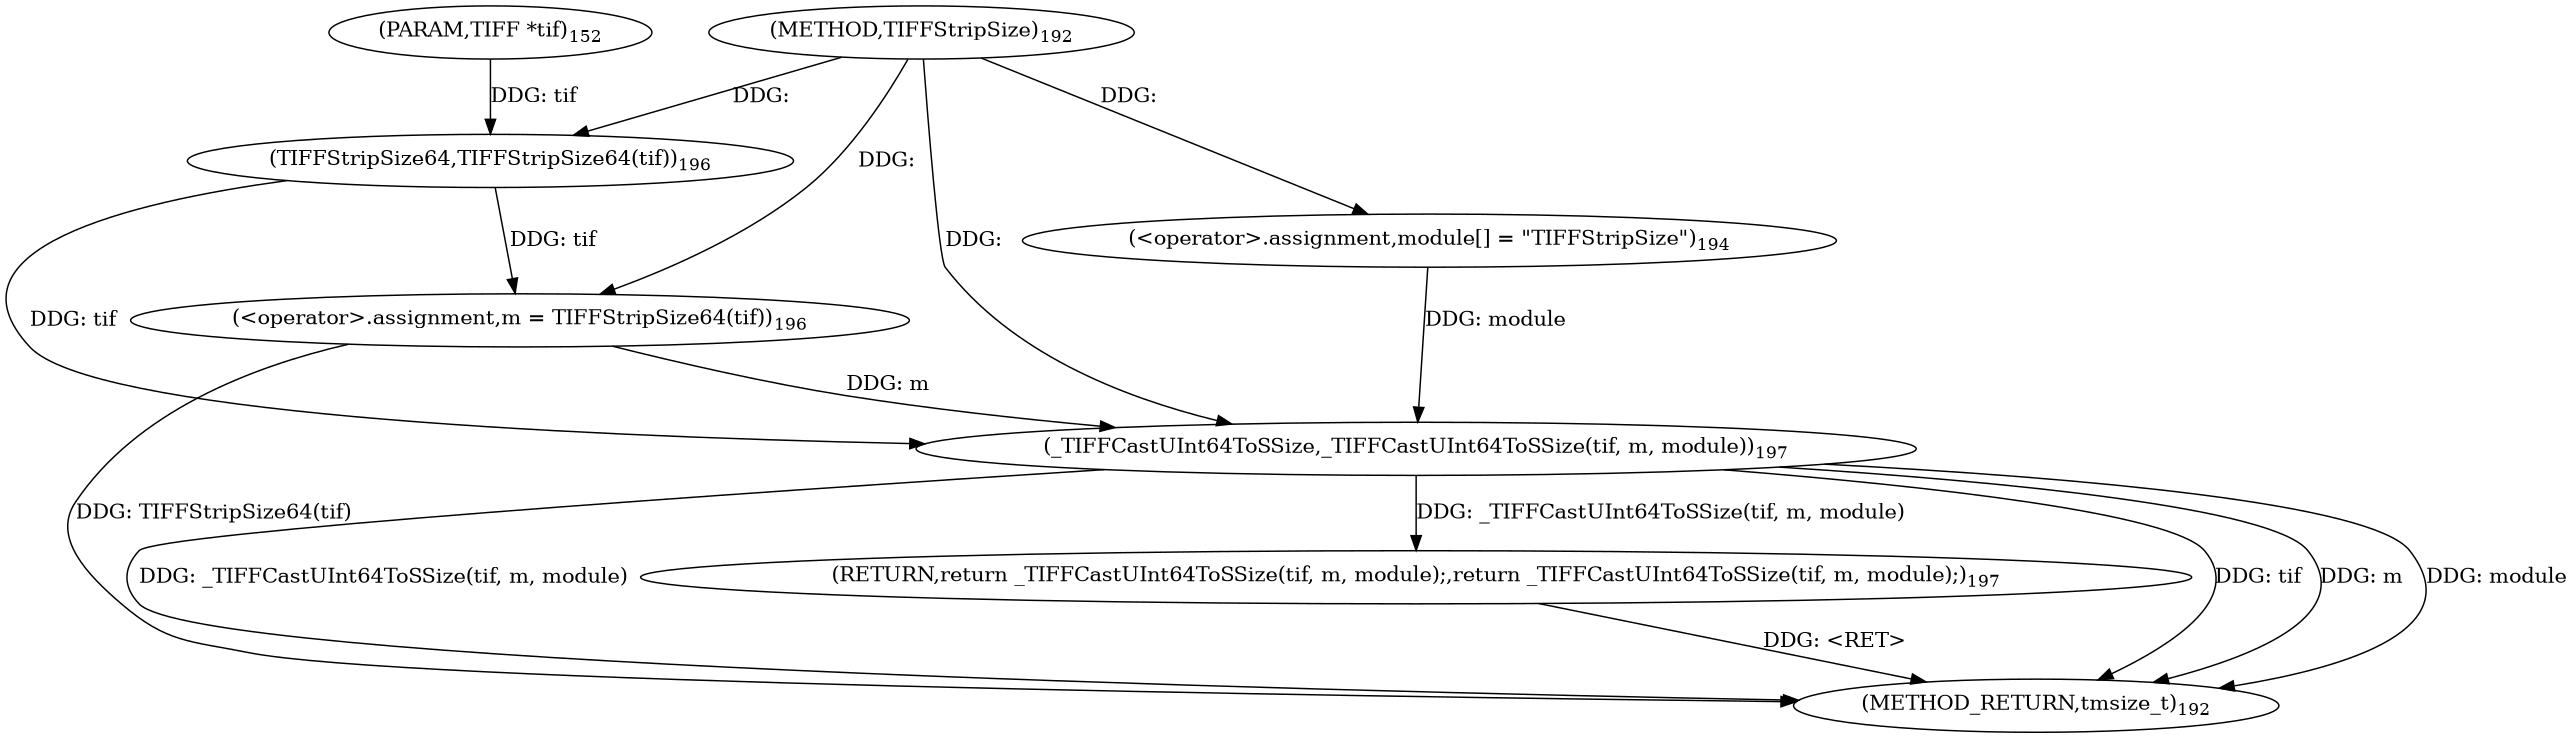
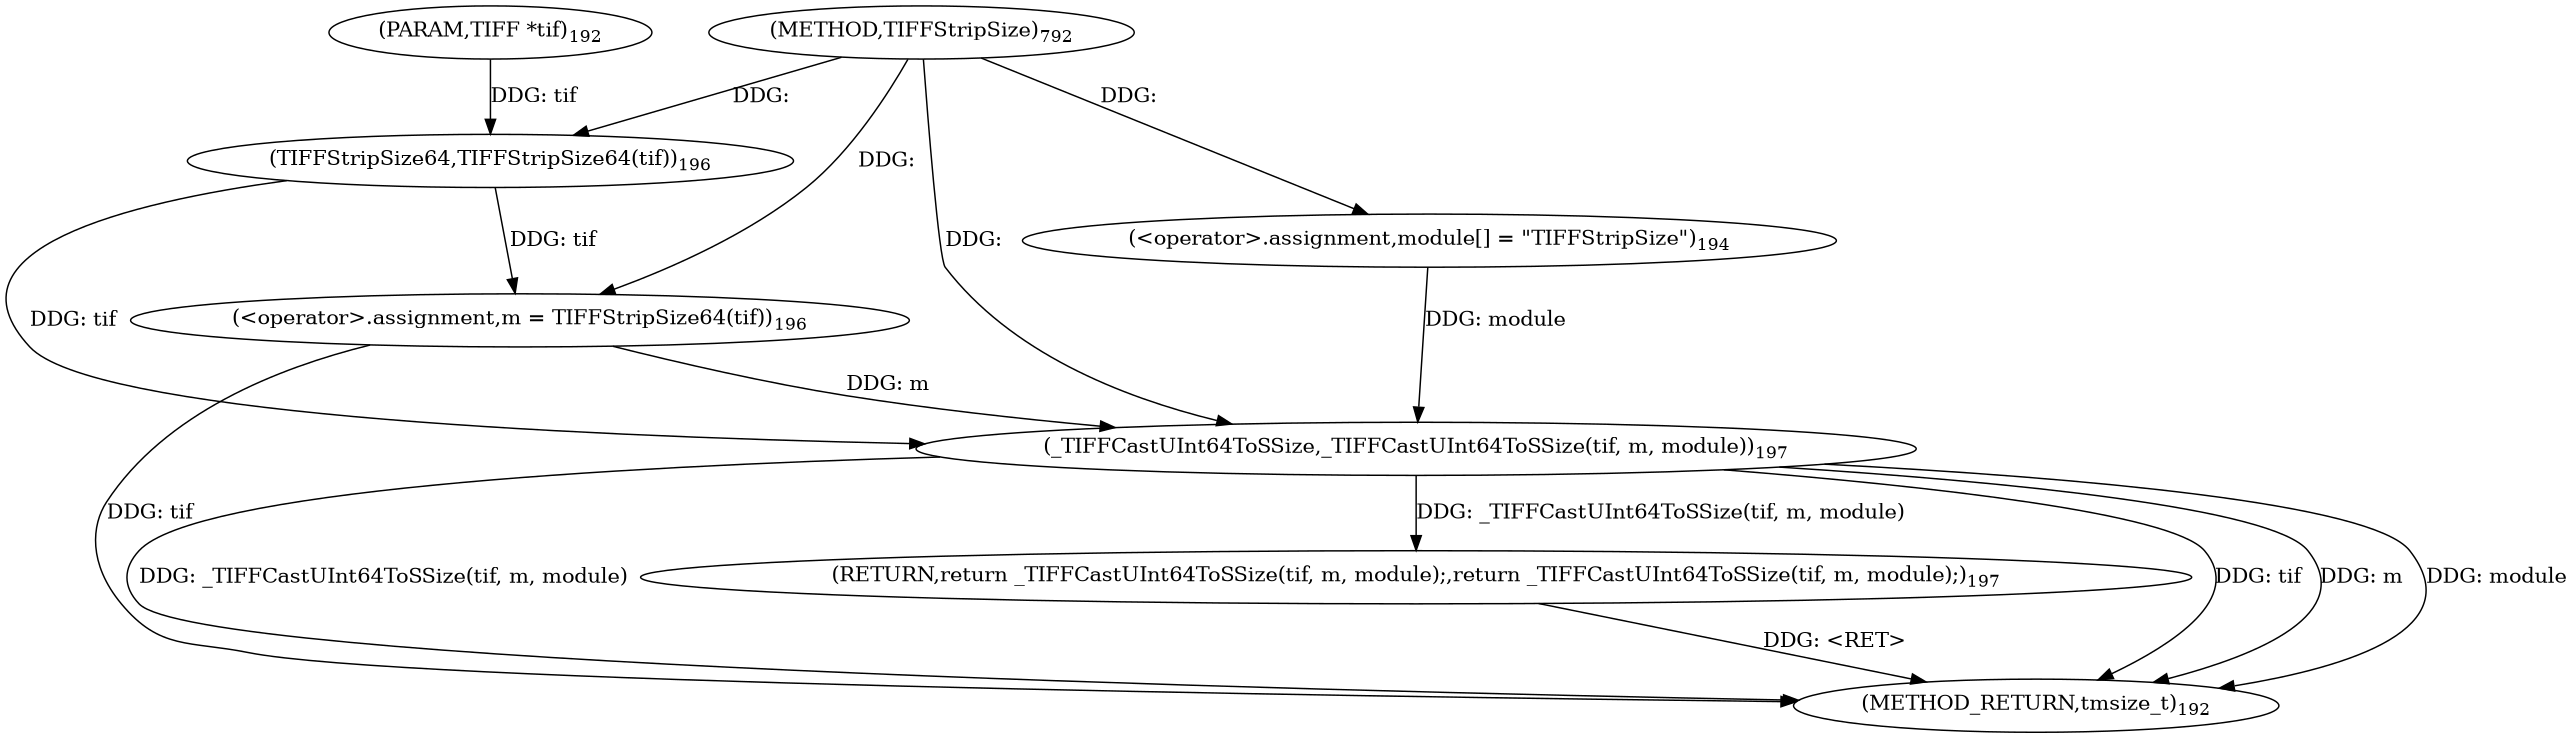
  digraph {
-   n1 [label=<(METHOD,TIFFStripSize)<SUB>192</SUB>>]
+   n1 [label=<(METHOD,TIFFStripSize)<SUB>792</SUB>>]
    n2 [label=<(&lt;operator&gt;.assignment,module[] = &quot;TIFFStripSize&quot;)<SUB>194</SUB>>]
    n3 [label=<(&lt;operator&gt;.assignment,m = TIFFStripSize64(tif))<SUB>196</SUB>>]
    n4 [label=<(_TIFFCastUInt64ToSSize,_TIFFCastUInt64ToSSize(tif, m, module))<SUB>197</SUB>>]
    n5 [label=<(TIFFStripSize64,TIFFStripSize64(tif))<SUB>196</SUB>>]
-   n6 [label=<(PARAM,TIFF *tif)<SUB>152</SUB>>]
+   n6 [label=<(PARAM,TIFF *tif)<SUB>192</SUB>>]
    n7 [label=<(METHOD_RETURN,tmsize_t)<SUB>192</SUB>>]
    n8 [label=<(RETURN,return _TIFFCastUInt64ToSSize(tif, m, module);,return _TIFFCastUInt64ToSSize(tif, m, module);)<SUB>197</SUB>>]
    n1 -> n2 [label="DDG: "]
    n1 -> n3 [label="DDG: "]
    n1 -> n4 [label="DDG: "]
    n1 -> n5 [label="DDG: "]
    n2 -> n4 [label="DDG: module"]
    n3 -> n4 [label="DDG: m"]
-   n3 -> n7 [label="DDG: TIFFStripSize64(tif)"]
+   n3 -> n7 [label="DDG: tif"]
    n4 -> n7 [label="DDG: tif"]
    n4 -> n7 [label="DDG: m"]
    n4 -> n7 [label="DDG: module"]
    n4 -> n7 [label="DDG: _TIFFCastUInt64ToSSize(tif, m, module)"]
    n4 -> n8 [label="DDG: _TIFFCastUInt64ToSSize(tif, m, module)"]
    n5 -> n3 [label="DDG: tif"]
    n5 -> n4 [label="DDG: tif"]
    n6 -> n5 [label="DDG: tif"]
    n8 -> n7 [label="DDG: &lt;RET&gt;"]
  }
